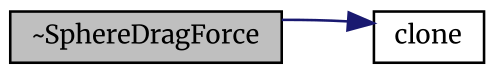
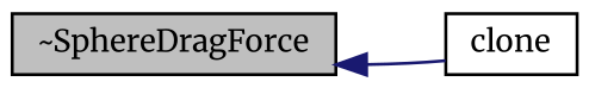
  digraph {
    rankdir=LR
    fontname=Merriweather
    node [color=black fontname=Merriweather fontsize=10 shape=record]
    n1 [fillcolor=grey75 fontcolor=black height=0.2 label="~SphereDragForce" style=filled width=0.4]
    n2 [height=0.2 label=clone width=0.4]
-   n2 -> n1 [color=midnightblue dir=back fontname=Merriweather fontsize=10 labelfontname=FreeSans labelfontsize=10 style=solid]
+   n1 -> n2 [color=midnightblue dir=back fontname=Merriweather fontsize=10 labelfontname=FreeSans labelfontsize=10 style=solid]
  }
